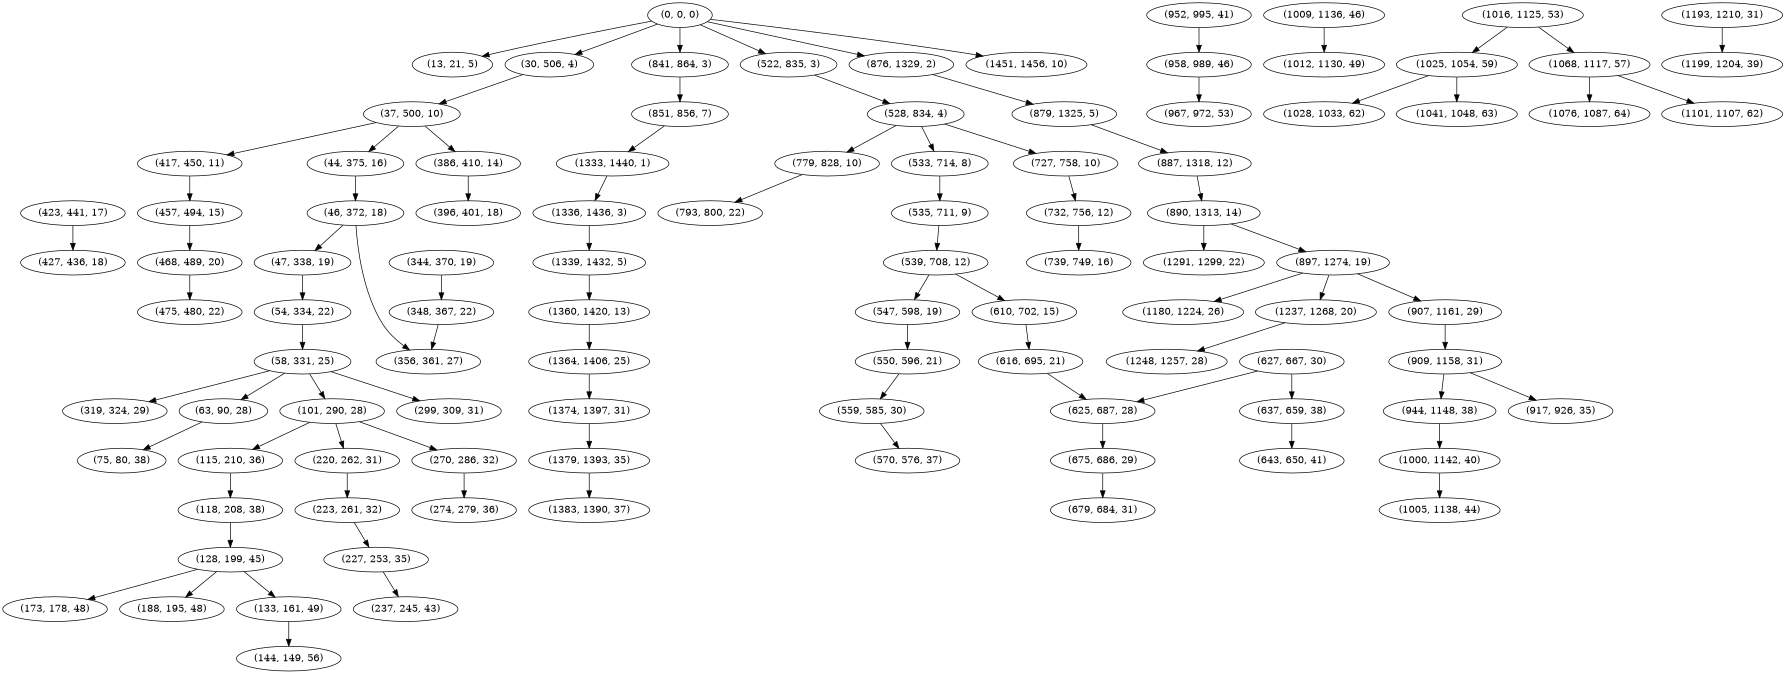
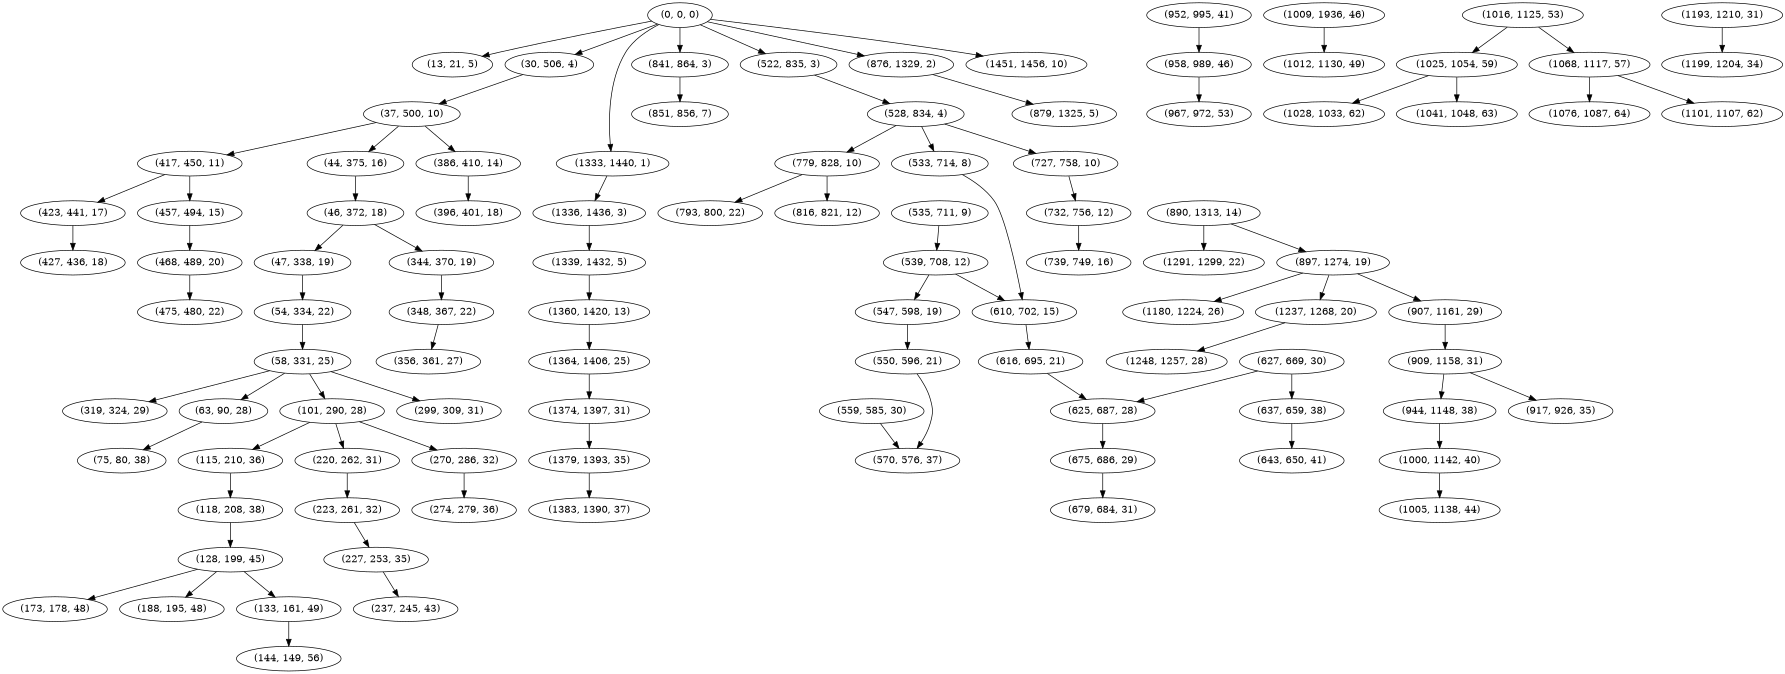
  digraph {
    "(0, 0, 0)"
    "(13, 21, 5)"
    "(30, 506, 4)"
    "(522, 835, 3)"
    "(841, 864, 3)"
    "(876, 1329, 2)"
    "(1333, 1440, 1)"
    "(1451, 1456, 10)"
    "(37, 500, 10)"
    "(528, 834, 4)"
    "(851, 856, 7)"
    "(879, 1325, 5)"
    "(1336, 1436, 3)"
    "(44, 375, 16)"
    "(386, 410, 14)"
    "(417, 450, 11)"
    "(46, 372, 18)"
    "(396, 401, 18)"
    "(457, 494, 15)"
    "(423, 441, 17)"
    "(468, 489, 20)"
    "(47, 338, 19)"
    "(344, 370, 19)"
    "(54, 334, 22)"
    "(348, 367, 22)"
    "(58, 331, 25)"
    "(63, 90, 28)"
    "(101, 290, 28)"
    "(299, 309, 31)"
    "(319, 324, 29)"
    "(75, 80, 38)"
    "(115, 210, 36)"
    "(220, 262, 31)"
    "(270, 286, 32)"
    "(118, 208, 38)"
    "(223, 261, 32)"
    "(274, 279, 36)"
    "(128, 199, 45)"
    "(133, 161, 49)"
    "(173, 178, 48)"
    "(188, 195, 48)"
    "(144, 149, 56)"
    "(227, 253, 35)"
    "(237, 245, 43)"
    "(356, 361, 27)"
    "(427, 436, 18)"
    "(475, 480, 22)"
    "(533, 714, 8)"
    "(727, 758, 10)"
    "(779, 828, 10)"
    "(535, 711, 9)"
    "(732, 756, 12)"
    "(793, 800, 22)"
+   "(816, 821, 12)"
    "(539, 708, 12)"
    "(547, 598, 19)"
    "(610, 702, 15)"
    "(550, 596, 21)"
    "(616, 695, 21)"
    "(559, 585, 30)"
    "(570, 576, 37)"
    "(625, 687, 28)"
    "(675, 686, 29)"
-   "(627, 669, 30)" [label="(627, 667, 30)"]
+   "(627, 669, 30)"
    "(637, 659, 38)"
    "(679, 684, 31)"
    "(643, 650, 41)"
    "(739, 749, 16)"
-   "(887, 1318, 12)"
    "(890, 1313, 14)"
    "(897, 1274, 19)"
    "(1291, 1299, 22)"
    "(907, 1161, 29)"
    "(1180, 1224, 26)"
    "(1237, 1268, 20)"
    "(909, 1158, 31)"
    "(1248, 1257, 28)"
    "(917, 926, 35)"
    "(944, 1148, 38)"
    "(1000, 1142, 40)"
    "(952, 995, 41)"
    "(958, 989, 46)"
    "(1005, 1138, 44)"
    "(967, 972, 53)"
-   "(1009, 1136, 46)"
+   "(1009, 1136, 46)" [label="(1009, 1936, 46)"]
    "(1012, 1130, 49)"
    "(1016, 1125, 53)"
    "(1025, 1054, 59)"
    "(1068, 1117, 57)"
    "(1028, 1033, 62)"
    "(1041, 1048, 63)"
    "(1076, 1087, 64)"
    "(1101, 1107, 62)"
    "(1193, 1210, 31)"
-   "(1199, 1204, 34)" [label="(1199, 1204, 39)"]
+   "(1199, 1204, 34)"
    "(1339, 1432, 5)"
    n97 [label="(1360, 1420, 13)"]
    "(1364, 1406, 25)"
    "(1374, 1397, 31)"
    "(1379, 1393, 35)"
    "(1383, 1390, 37)"
    "(0, 0, 0)" -> "(13, 21, 5)"
    "(0, 0, 0)" -> "(30, 506, 4)"
    "(0, 0, 0)" -> "(522, 835, 3)"
    "(0, 0, 0)" -> "(841, 864, 3)"
    "(0, 0, 0)" -> "(876, 1329, 2)"
-   "(851, 856, 7)" -> "(1333, 1440, 1)"
+   "(0, 0, 0)" -> "(1333, 1440, 1)"
    "(0, 0, 0)" -> "(1451, 1456, 10)"
    "(30, 506, 4)" -> "(37, 500, 10)"
    "(522, 835, 3)" -> "(528, 834, 4)"
    "(841, 864, 3)" -> "(851, 856, 7)"
    "(876, 1329, 2)" -> "(879, 1325, 5)"
    "(1333, 1440, 1)" -> "(1336, 1436, 3)"
    "(37, 500, 10)" -> "(44, 375, 16)"
    "(37, 500, 10)" -> "(386, 410, 14)"
    "(37, 500, 10)" -> "(417, 450, 11)"
    "(528, 834, 4)" -> "(533, 714, 8)"
    "(528, 834, 4)" -> "(727, 758, 10)"
    "(528, 834, 4)" -> "(779, 828, 10)"
-   "(879, 1325, 5)" -> "(887, 1318, 12)"
    "(1336, 1436, 3)" -> "(1339, 1432, 5)"
    "(44, 375, 16)" -> "(46, 372, 18)"
    "(386, 410, 14)" -> "(396, 401, 18)"
    "(417, 450, 11)" -> "(457, 494, 15)"
+   "(417, 450, 11)" -> "(423, 441, 17)"
    "(46, 372, 18)" -> "(47, 338, 19)"
-   "(46, 372, 18)" -> "(356, 361, 27)"
+   "(46, 372, 18)" -> "(344, 370, 19)"
    "(457, 494, 15)" -> "(468, 489, 20)"
    "(423, 441, 17)" -> "(427, 436, 18)"
    "(468, 489, 20)" -> "(475, 480, 22)"
    "(47, 338, 19)" -> "(54, 334, 22)"
    "(344, 370, 19)" -> "(348, 367, 22)"
    "(54, 334, 22)" -> "(58, 331, 25)"
    "(348, 367, 22)" -> "(356, 361, 27)"
    "(58, 331, 25)" -> "(63, 90, 28)"
    "(58, 331, 25)" -> "(101, 290, 28)"
    "(58, 331, 25)" -> "(299, 309, 31)"
    "(58, 331, 25)" -> "(319, 324, 29)"
    "(63, 90, 28)" -> "(75, 80, 38)"
    "(101, 290, 28)" -> "(115, 210, 36)"
    "(101, 290, 28)" -> "(220, 262, 31)"
    "(101, 290, 28)" -> "(270, 286, 32)"
    "(115, 210, 36)" -> "(118, 208, 38)"
    "(220, 262, 31)" -> "(223, 261, 32)"
    "(270, 286, 32)" -> "(274, 279, 36)"
    "(118, 208, 38)" -> "(128, 199, 45)"
    "(223, 261, 32)" -> "(227, 253, 35)"
    "(128, 199, 45)" -> "(133, 161, 49)"
    "(128, 199, 45)" -> "(173, 178, 48)"
    "(128, 199, 45)" -> "(188, 195, 48)"
    "(133, 161, 49)" -> "(144, 149, 56)"
    "(227, 253, 35)" -> "(237, 245, 43)"
-   "(533, 714, 8)" -> "(535, 711, 9)"
+   "(533, 714, 8)" -> "(610, 702, 15)"
    "(727, 758, 10)" -> "(732, 756, 12)"
    "(779, 828, 10)" -> "(793, 800, 22)"
+   "(779, 828, 10)" -> "(816, 821, 12)"
    "(535, 711, 9)" -> "(539, 708, 12)"
    "(732, 756, 12)" -> "(739, 749, 16)"
    "(539, 708, 12)" -> "(547, 598, 19)"
    "(539, 708, 12)" -> "(610, 702, 15)"
    "(547, 598, 19)" -> "(550, 596, 21)"
    "(610, 702, 15)" -> "(616, 695, 21)"
-   "(550, 596, 21)" -> "(559, 585, 30)"
+   "(550, 596, 21)" -> "(570, 576, 37)"
    "(616, 695, 21)" -> "(625, 687, 28)"
    "(559, 585, 30)" -> "(570, 576, 37)"
    "(625, 687, 28)" -> "(675, 686, 29)"
    "(675, 686, 29)" -> "(679, 684, 31)"
    "(627, 669, 30)" -> "(625, 687, 28)"
    "(627, 669, 30)" -> "(637, 659, 38)"
    "(637, 659, 38)" -> "(643, 650, 41)"
-   "(887, 1318, 12)" -> "(890, 1313, 14)"
    "(890, 1313, 14)" -> "(897, 1274, 19)"
    "(890, 1313, 14)" -> "(1291, 1299, 22)"
    "(897, 1274, 19)" -> "(907, 1161, 29)"
    "(897, 1274, 19)" -> "(1180, 1224, 26)"
    "(897, 1274, 19)" -> "(1237, 1268, 20)"
    "(907, 1161, 29)" -> "(909, 1158, 31)"
    "(1237, 1268, 20)" -> "(1248, 1257, 28)"
    "(909, 1158, 31)" -> "(917, 926, 35)"
    "(909, 1158, 31)" -> "(944, 1148, 38)"
    "(944, 1148, 38)" -> "(1000, 1142, 40)"
    "(1000, 1142, 40)" -> "(1005, 1138, 44)"
    "(952, 995, 41)" -> "(958, 989, 46)"
    "(958, 989, 46)" -> "(967, 972, 53)"
    "(1009, 1136, 46)" -> "(1012, 1130, 49)"
    "(1016, 1125, 53)" -> "(1025, 1054, 59)"
    "(1016, 1125, 53)" -> "(1068, 1117, 57)"
    "(1025, 1054, 59)" -> "(1028, 1033, 62)"
    "(1025, 1054, 59)" -> "(1041, 1048, 63)"
    "(1068, 1117, 57)" -> "(1076, 1087, 64)"
    "(1068, 1117, 57)" -> "(1101, 1107, 62)"
    "(1193, 1210, 31)" -> "(1199, 1204, 34)"
    "(1339, 1432, 5)" -> n97
    n97 -> "(1364, 1406, 25)"
    "(1364, 1406, 25)" -> "(1374, 1397, 31)"
    "(1374, 1397, 31)" -> "(1379, 1393, 35)"
    "(1379, 1393, 35)" -> "(1383, 1390, 37)"
  }
